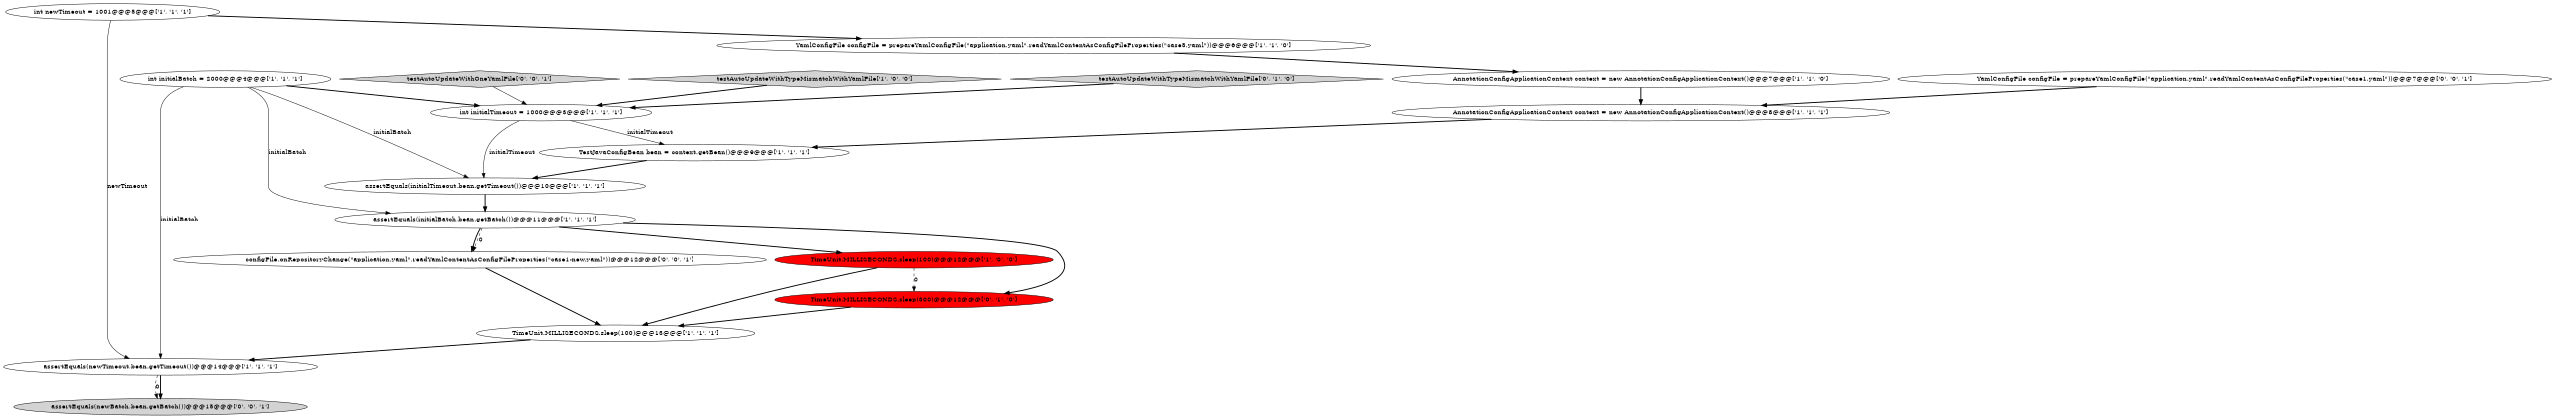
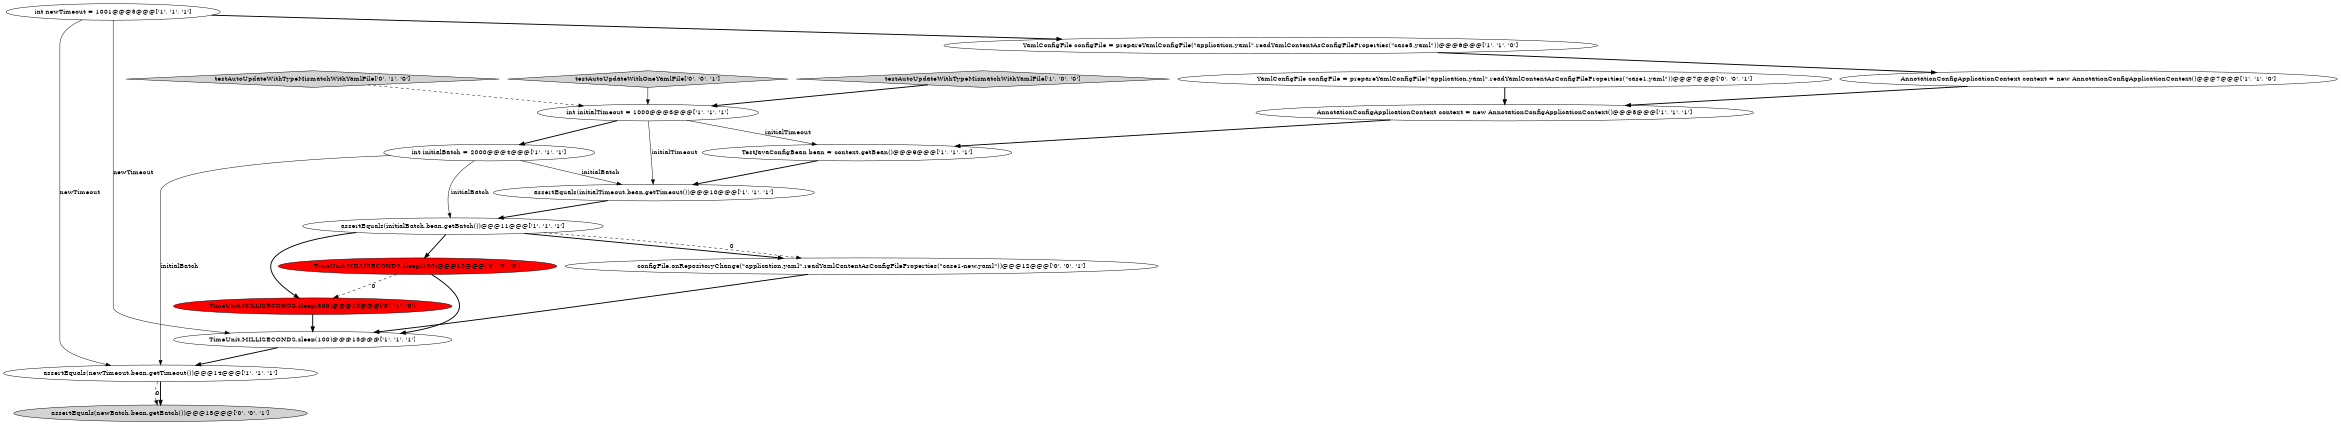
  digraph {
    node [fillcolor=white shape=ellipse style=filled]
    edge [style=bold]
    n1 [label="int newTimeout = 1001@@@5@@@['1', '1', '1']"]
    n2 [label="YamlConfigFile configFile = prepareYamlConfigFile(\"application.yaml\",readYamlContentAsConfigFileProperties(\"case5.yaml\"))@@@6@@@['1', '1', '0']"]
    n3 [label="assertEquals(newTimeout,bean.getTimeout())@@@14@@@['1', '1', '1']"]
    n4 [label="TimeUnit.MILLISECONDS.sleep(100)@@@13@@@['1', '1', '1']"]
    n5 [label="AnnotationConfigApplicationContext context = new AnnotationConfigApplicationContext()@@@7@@@['1', '1', '0']"]
    n6 [fillcolor=lightgray label="assertEquals(newBatch,bean.getBatch())@@@15@@@['0', '0', '1']"]
    n7 [label="YamlConfigFile configFile = prepareYamlConfigFile(\"application.yaml\",readYamlContentAsConfigFileProperties(\"case1.yaml\"))@@@7@@@['0', '0', '1']"]
    n8 [label="AnnotationConfigApplicationContext context = new AnnotationConfigApplicationContext()@@@8@@@['1', '1', '1']"]
    n9 [label="int initialTimeout = 1000@@@3@@@['1', '1', '1']"]
    n10 [label="int initialBatch = 2000@@@4@@@['1', '1', '1']"]
    n11 [label="TestJavaConfigBean bean = context.getBean()@@@9@@@['1', '1', '1']"]
    n12 [label="assertEquals(initialTimeout,bean.getTimeout())@@@10@@@['1', '1', '1']"]
    n13 [label="assertEquals(initialBatch,bean.getBatch())@@@11@@@['1', '1', '1']"]
    n14 [fillcolor=red label="TimeUnit.MILLISECONDS.sleep(300)@@@12@@@['0', '1', '0']"]
    n15 [fillcolor=lightgray label="testAutoUpdateWithTypeMismatchWithYamlFile['0', '1', '0']" shape=diamond]
    n16 [fillcolor=red label="TimeUnit.MILLISECONDS.sleep(100)@@@12@@@['1', '0', '0']"]
    n17 [label="configFile.onRepositoryChange(\"application.yaml\",readYamlContentAsConfigFileProperties(\"case1-new.yaml\"))@@@12@@@['0', '0', '1']"]
    n18 [fillcolor=lightgray label="testAutoUpdateWithOneYamlFile['0', '0', '1']" shape=diamond]
    n19 [fillcolor=lightgray label="testAutoUpdateWithTypeMismatchWithYamlFile['1', '0', '0']" shape=diamond]
    n1 -> n2
    n1 -> n3 [label=newTimeout style=solid]
+   n1 -> n4 [label=newTimeout style=solid]
    n2 -> n5
    n3 -> n6 [label=0 style=dashed]
    n3 -> n6
    n4 -> n3
    n5 -> n8
    n7 -> n8
    n8 -> n11
-   n10 -> n9
+   n9 -> n10
    n9 -> n11 [label=initialTimeout style=solid]
    n9 -> n12 [label=initialTimeout style=solid]
    n10 -> n3 [label=initialBatch style=solid]
    n10 -> n12 [label=initialBatch style=solid]
    n10 -> n13 [label=initialBatch style=solid]
    n11 -> n12
    n12 -> n13
    n13 -> n14
    n13 -> n16
    n13 -> n17
    n13 -> n17 [label=0 style=dashed]
    n14 -> n4
-   n15 -> n9
+   n15 -> n9 [style=dashed]
    n16 -> n4
    n16 -> n14 [label=0 style=dashed]
    n17 -> n4
    n18 -> n9 [style=solid]
    n19 -> n9
  }
